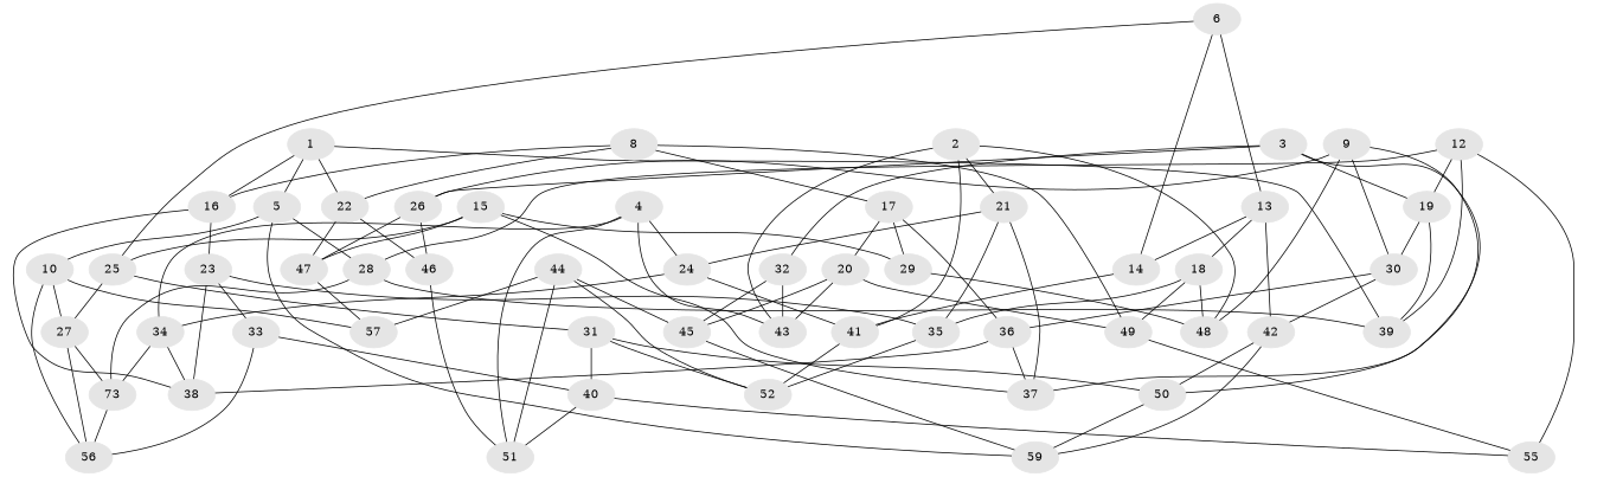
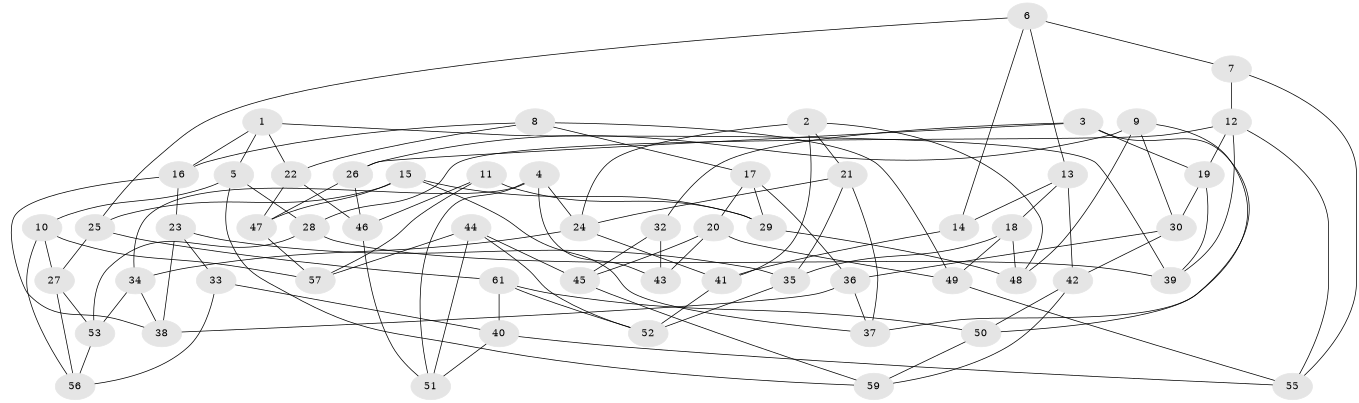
  graph {
    node [color=gray90 style=filled]
    1
    5
    16
    22
    39
    10
    28
    n8 [label=59]
    23
    38
    46
    47
    2
    21
    41
    43
    48
    24
    37
    35
    52
    3
    19
    26
    32
    50
    30
    45
    4
    34
    51
-   53 [label=73]
+   53
    27
    56
    57
    6
+   7
    13
    14
    25
    12
    55
    18
    42
-   31
+   31 [label=61]
    8
    17
    49
    29
    20
    36
    9
+   11
    15
    33
    40
    44
    1 -- 5
    1 -- 16
    1 -- 22
    1 -- 39
    5 -- 10
    5 -- 28
    5 -- n8
    16 -- 23
    16 -- 38
    22 -- 46
    22 -- 47
    10 -- 27
    10 -- 56
    10 -- 57
    28 -- 39
    28 -- 53
    23 -- 38
    23 -- 35
    23 -- 33
    46 -- 51
    47 -- 57
    2 -- 21
    2 -- 41
-   2 -- 43
+   2 -- 24
    2 -- 48
    21 -- 24
    21 -- 37
    21 -- 35
    41 -- 52
    24 -- 41
    24 -- 34
    35 -- 52
    3 -- 19
    3 -- 26
    3 -- 32
    3 -- 50
    19 -- 39
    19 -- 30
    26 -- 46
    26 -- 47
    32 -- 43
    32 -- 45
    50 -- n8
    30 -- 42
    30 -- 36
    45 -- n8
    4 -- 43
    4 -- 24
    4 -- 34
    4 -- 51
    34 -- 38
    34 -- 53
    53 -- 56
    27 -- 53
    27 -- 56
+   6 -- 7
    6 -- 13
    6 -- 14
    6 -- 25
+   7 -- 12
+   7 -- 55
    13 -- 14
    13 -- 18
    13 -- 42
    14 -- 41
    25 -- 27
    25 -- 31
    12 -- 39
    12 -- 28
    12 -- 19
    12 -- 55
    18 -- 48
    18 -- 35
    18 -- 49
    42 -- n8
    42 -- 50
    31 -- 52
    31 -- 50
    31 -- 40
    8 -- 16
    8 -- 22
    8 -- 17
    8 -- 49
    17 -- 29
    17 -- 20
    17 -- 36
    49 -- 55
    29 -- 48
    20 -- 43
    20 -- 45
    20 -- 49
    36 -- 38
    36 -- 37
    9 -- 48
    9 -- 37
    9 -- 26
    9 -- 30
+   11 -- 46
+   11 -- 57
+   11 -- 29
    15 -- 47
    15 -- 37
    15 -- 25
    15 -- 29
    33 -- 56
    33 -- 40
    40 -- 51
    40 -- 55
    44 -- 52
    44 -- 45
    44 -- 51
    44 -- 57
  }
